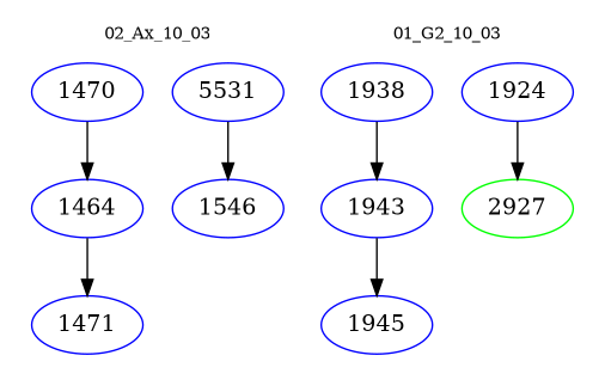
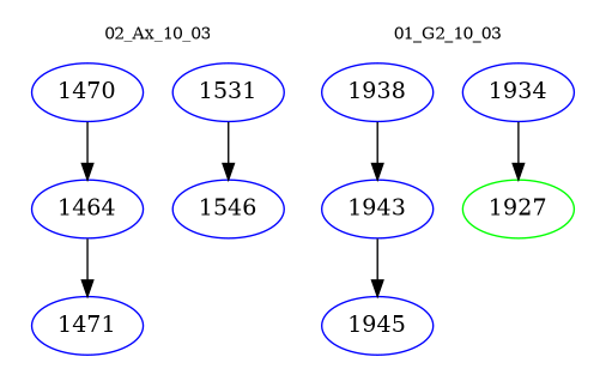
  digraph {
    node [color=blue]
    edge [color=black]
-   n1 [label=5531]
+   n1 [label=1531]
    n2 [label=1470]
    n3 [label=1546]
    n4 [label=1464]
    n5 [label=1471]
-   n6 [label=1924]
-   n7 [color=green label=2927]
+   n6 [label=1934]
+   n7 [color=green label=1927]
    n8 [label=1938]
    n9 [label=1943]
    n10 [label=1945]
    subgraph cluster_1 {
      color=white
      fontsize=10
      label="02_Ax_10_03"
      n1
      n2
      n3
      n4
      n5
    }
    subgraph cluster_2 {
      color=white
      fontsize=10
      label="01_G2_10_03"
      n6
      n7
      n8
      n9
      n10
    }
    n1 -> n3
    n2 -> n4
    n4 -> n5
    n6 -> n7
    n8 -> n9
    n9 -> n10
  }
